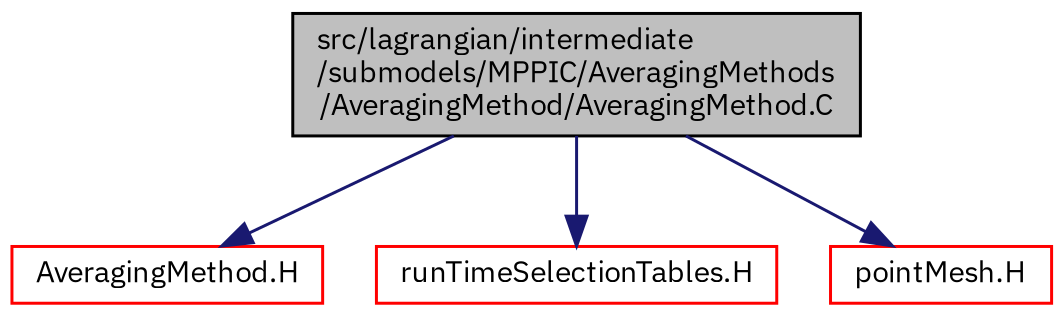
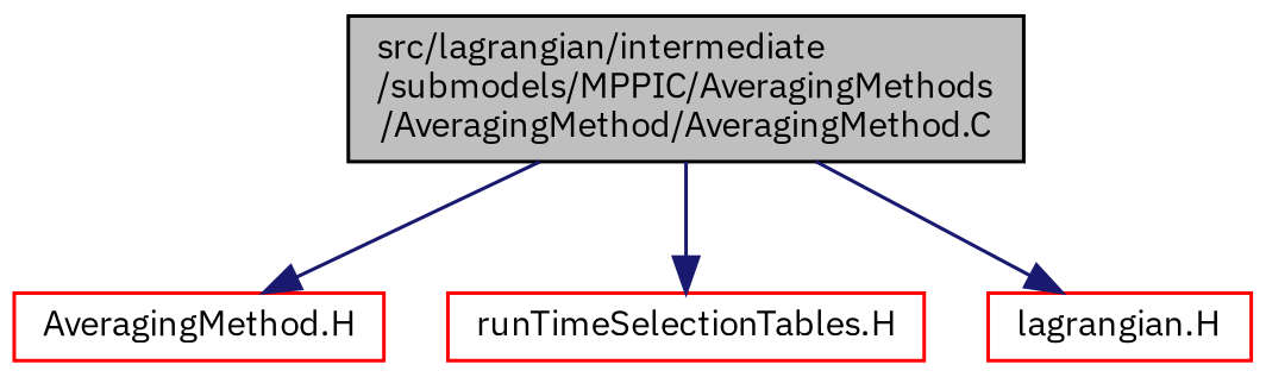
  digraph {
    fontname="IBM Plex Sans"
    node [color=red fontname="IBM Plex Sans" fontsize=10 shape=record]
    edge [color=midnightblue fontname="IBM Plex Sans" fontsize=10 labelfontname=Helvetica labelfontsize=10 style=solid]
    n1 [color=black fillcolor=grey75 fontcolor=black height=0.2 label="src/lagrangian/intermediate\l/submodels/MPPIC/AveragingMethods\l/AveragingMethod/AveragingMethod.C" style=filled width=0.4]
    n2 [height=0.2 label="AveragingMethod.H" width=0.4]
    n3 [height=0.2 label="runTimeSelectionTables.H" width=0.4]
-   n4 [height=0.2 label="pointMesh.H" width=0.4]
+   n4 [height=0.2 label="lagrangian.H" width=0.4]
    n1 -> n2
    n1 -> n3
    n1 -> n4
  }
